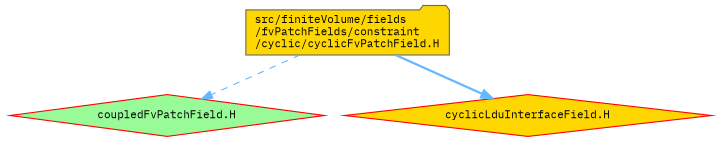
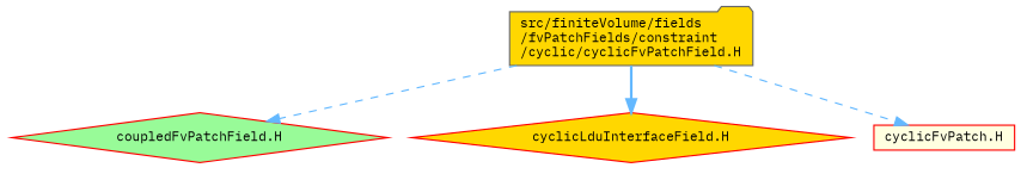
  digraph {
    fontname="IBM Plex Mono"
    node [color=red fillcolor=gold fontname="IBM Plex Mono" fontsize=10 shape=diamond style=filled]
    edge [color=steelblue1 fontname="IBM Plex Mono" fontsize=10 labelfontname=Helvetica labelfontsize=10 style=dashed]
    n1 [color=gray40 fontcolor=black height=0.2 label="src/finiteVolume/fields\l/fvPatchFields/constraint\l/cyclic/cyclicFvPatchField.H" shape=folder width=0.4]
    n2 [fillcolor=palegreen height=0.2 label="coupledFvPatchField.H" width=0.4]
    n3 [height=0.2 label="cyclicLduInterfaceField.H" width=0.4]
+   n4 [fillcolor=lightyellow height=0.2 label="cyclicFvPatch.H" shape=box width=0.4]
    n1 -> n2
    n1 -> n3 [style=bold]
+   n1 -> n4
  }
